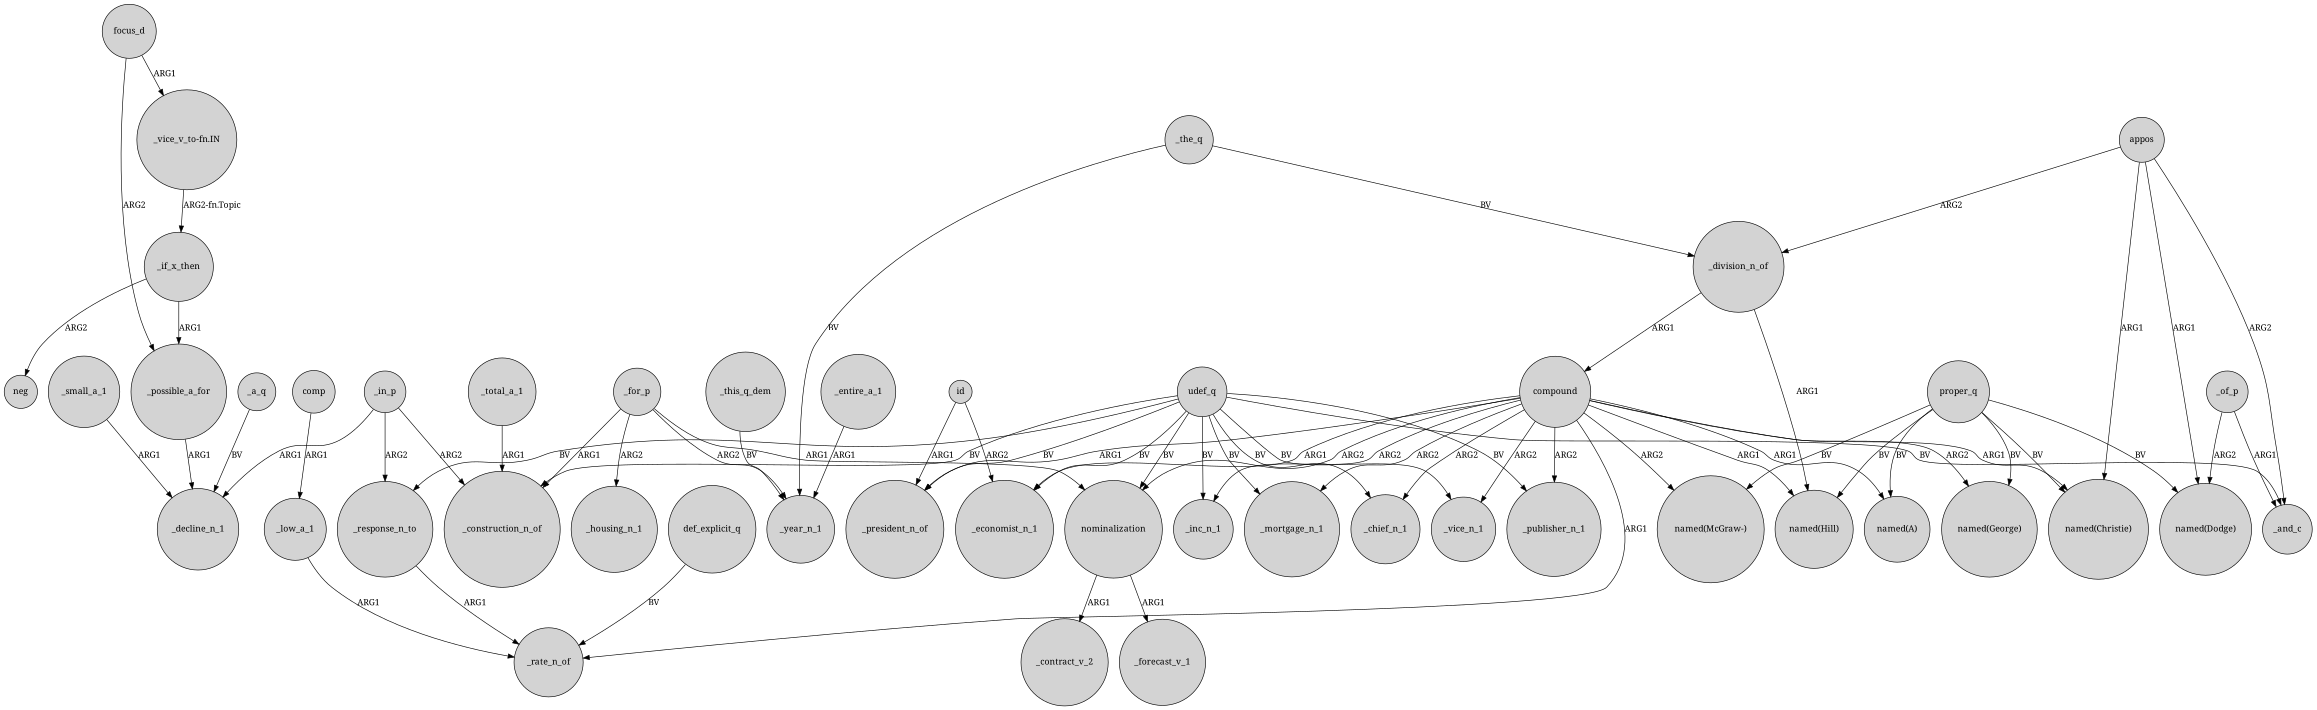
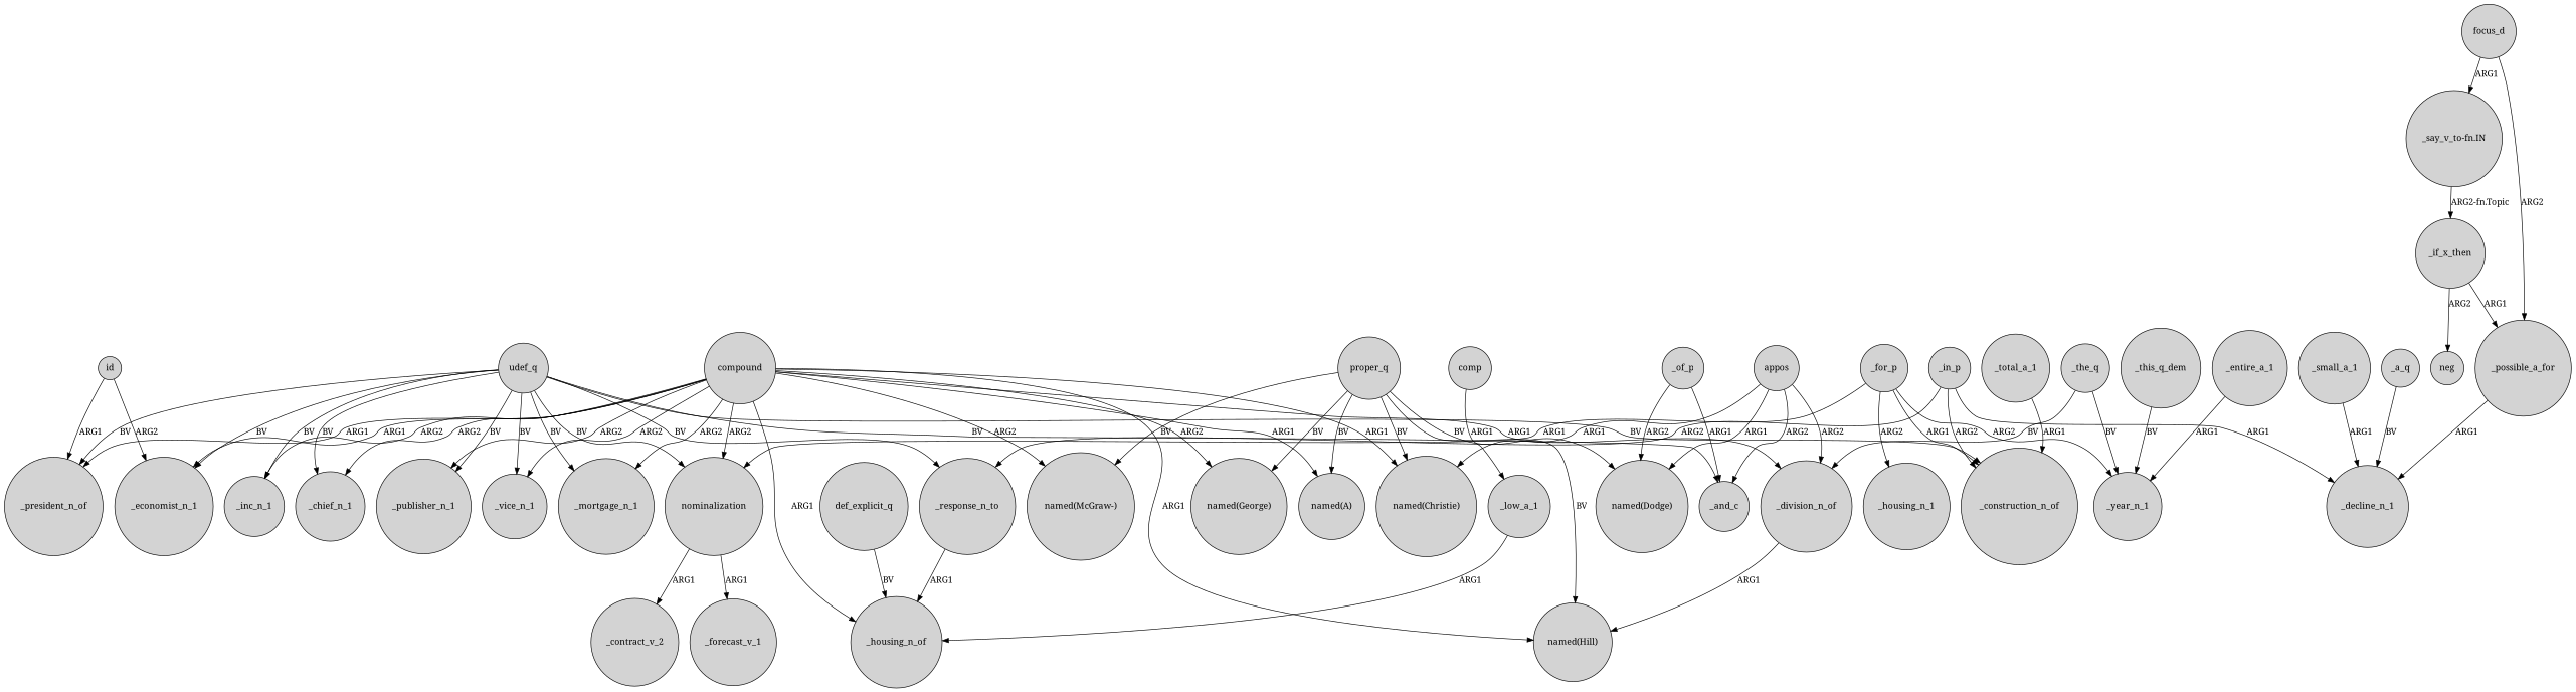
  digraph {
    fontname="Noto Serif"
    node [fontname="Noto Serif" shape=circle style=filled]
    edge [fontname="Noto Serif"]
    compound
-   _rate_n_of
+   _rate_n_of [label=_housing_n_of]
    _vice_n_1
    "named(Christie)"
    "named(McGraw-)"
    _publisher_n_1
    _inc_n_1
    _mortgage_n_1
    "named(A)"
    _division_n_of
    nominalization
    _president_n_of
    "named(George)"
    _economist_n_1
    "named(Hill)"
    _chief_n_1
    _forecast_v_1
    _contract_v_2
    appos
    "named(Dodge)"
    _and_c
-   "_say_v_to-fn.IN" [label="_vice_v_to-fn.IN"]
+   "_say_v_to-fn.IN"
    _if_x_then
    _possible_a_for
    neg
    _decline_n_1
    udef_q
    _construction_n_of
    _response_n_to
    proper_q
    _for_p
    _year_n_1
    _housing_n_1
    _the_q
    _total_a_1
    _of_p
    def_explicit_q
    _small_a_1
    _in_p
    id
    _entire_a_1
    _a_q
    _low_a_1
    focus_d
    comp
    _this_q_dem
    compound -> _rate_n_of [label=ARG1]
    compound -> _vice_n_1 [label=ARG2]
    compound -> "named(Christie)" [label=ARG1]
    compound -> "named(McGraw-)" [label=ARG2]
    compound -> _publisher_n_1 [label=ARG2]
    compound -> _inc_n_1 [label=ARG2]
    compound -> _mortgage_n_1 [label=ARG2]
    compound -> "named(A)" [label=ARG1]
-   _division_n_of -> compound [label=ARG1]
+   compound -> _division_n_of [label=ARG1]
    compound -> nominalization [label=ARG2]
    compound -> _president_n_of [label=ARG1]
    compound -> "named(George)" [label=ARG2]
    compound -> _economist_n_1 [label=ARG1]
    compound -> "named(Hill)" [label=ARG1]
    compound -> _chief_n_1 [label=ARG2]
    _division_n_of -> "named(Hill)" [label=ARG1]
    nominalization -> _forecast_v_1 [label=ARG1]
    nominalization -> _contract_v_2 [label=ARG1]
    appos -> "named(Christie)" [label=ARG1]
    appos -> _division_n_of [label=ARG2]
    appos -> "named(Dodge)" [label=ARG1]
    appos -> _and_c [label=ARG2]
    "_say_v_to-fn.IN" -> _if_x_then [label="ARG2-fn.Topic"]
    _if_x_then -> _possible_a_for [label=ARG1]
    _if_x_then -> neg [label=ARG2]
    _possible_a_for -> _decline_n_1 [label=ARG1]
    udef_q -> _vice_n_1 [label=BV]
    udef_q -> _publisher_n_1 [label=BV]
    udef_q -> _inc_n_1 [label=BV]
    udef_q -> _mortgage_n_1 [label=BV]
    udef_q -> nominalization [label=BV]
    udef_q -> _president_n_of [label=BV]
    udef_q -> _economist_n_1 [label=BV]
    udef_q -> _chief_n_1 [label=BV]
    udef_q -> _and_c [label=BV]
    udef_q -> _construction_n_of [label=BV]
    udef_q -> _response_n_to [label=BV]
    _response_n_to -> _rate_n_of [label=ARG1]
    proper_q -> "named(Christie)" [label=BV]
    proper_q -> "named(McGraw-)" [label=BV]
    proper_q -> "named(A)" [label=BV]
    proper_q -> "named(George)" [label=BV]
    proper_q -> "named(Hill)" [label=BV]
    proper_q -> "named(Dodge)" [label=BV]
    _for_p -> nominalization [label=ARG1]
    _for_p -> _construction_n_of [label=ARG1]
    _for_p -> _year_n_1 [label=ARG2]
    _for_p -> _housing_n_1 [label=ARG2]
    _the_q -> _division_n_of [label=BV]
    _the_q -> _year_n_1 [label=BV]
    _total_a_1 -> _construction_n_of [label=ARG1]
    _of_p -> "named(Dodge)" [label=ARG2]
    _of_p -> _and_c [label=ARG1]
    def_explicit_q -> _rate_n_of [label=BV]
    _small_a_1 -> _decline_n_1 [label=ARG1]
    _in_p -> _decline_n_1 [label=ARG1]
    _in_p -> _construction_n_of [label=ARG2]
    _in_p -> _response_n_to [label=ARG2]
    id -> _president_n_of [label=ARG1]
    id -> _economist_n_1 [label=ARG2]
    _entire_a_1 -> _year_n_1 [label=ARG1]
    _a_q -> _decline_n_1 [label=BV]
    _low_a_1 -> _rate_n_of [label=ARG1]
    focus_d -> "_say_v_to-fn.IN" [label=ARG1]
    focus_d -> _possible_a_for [label=ARG2]
    comp -> _low_a_1 [label=ARG1]
    _this_q_dem -> _year_n_1 [label=BV]
  }
